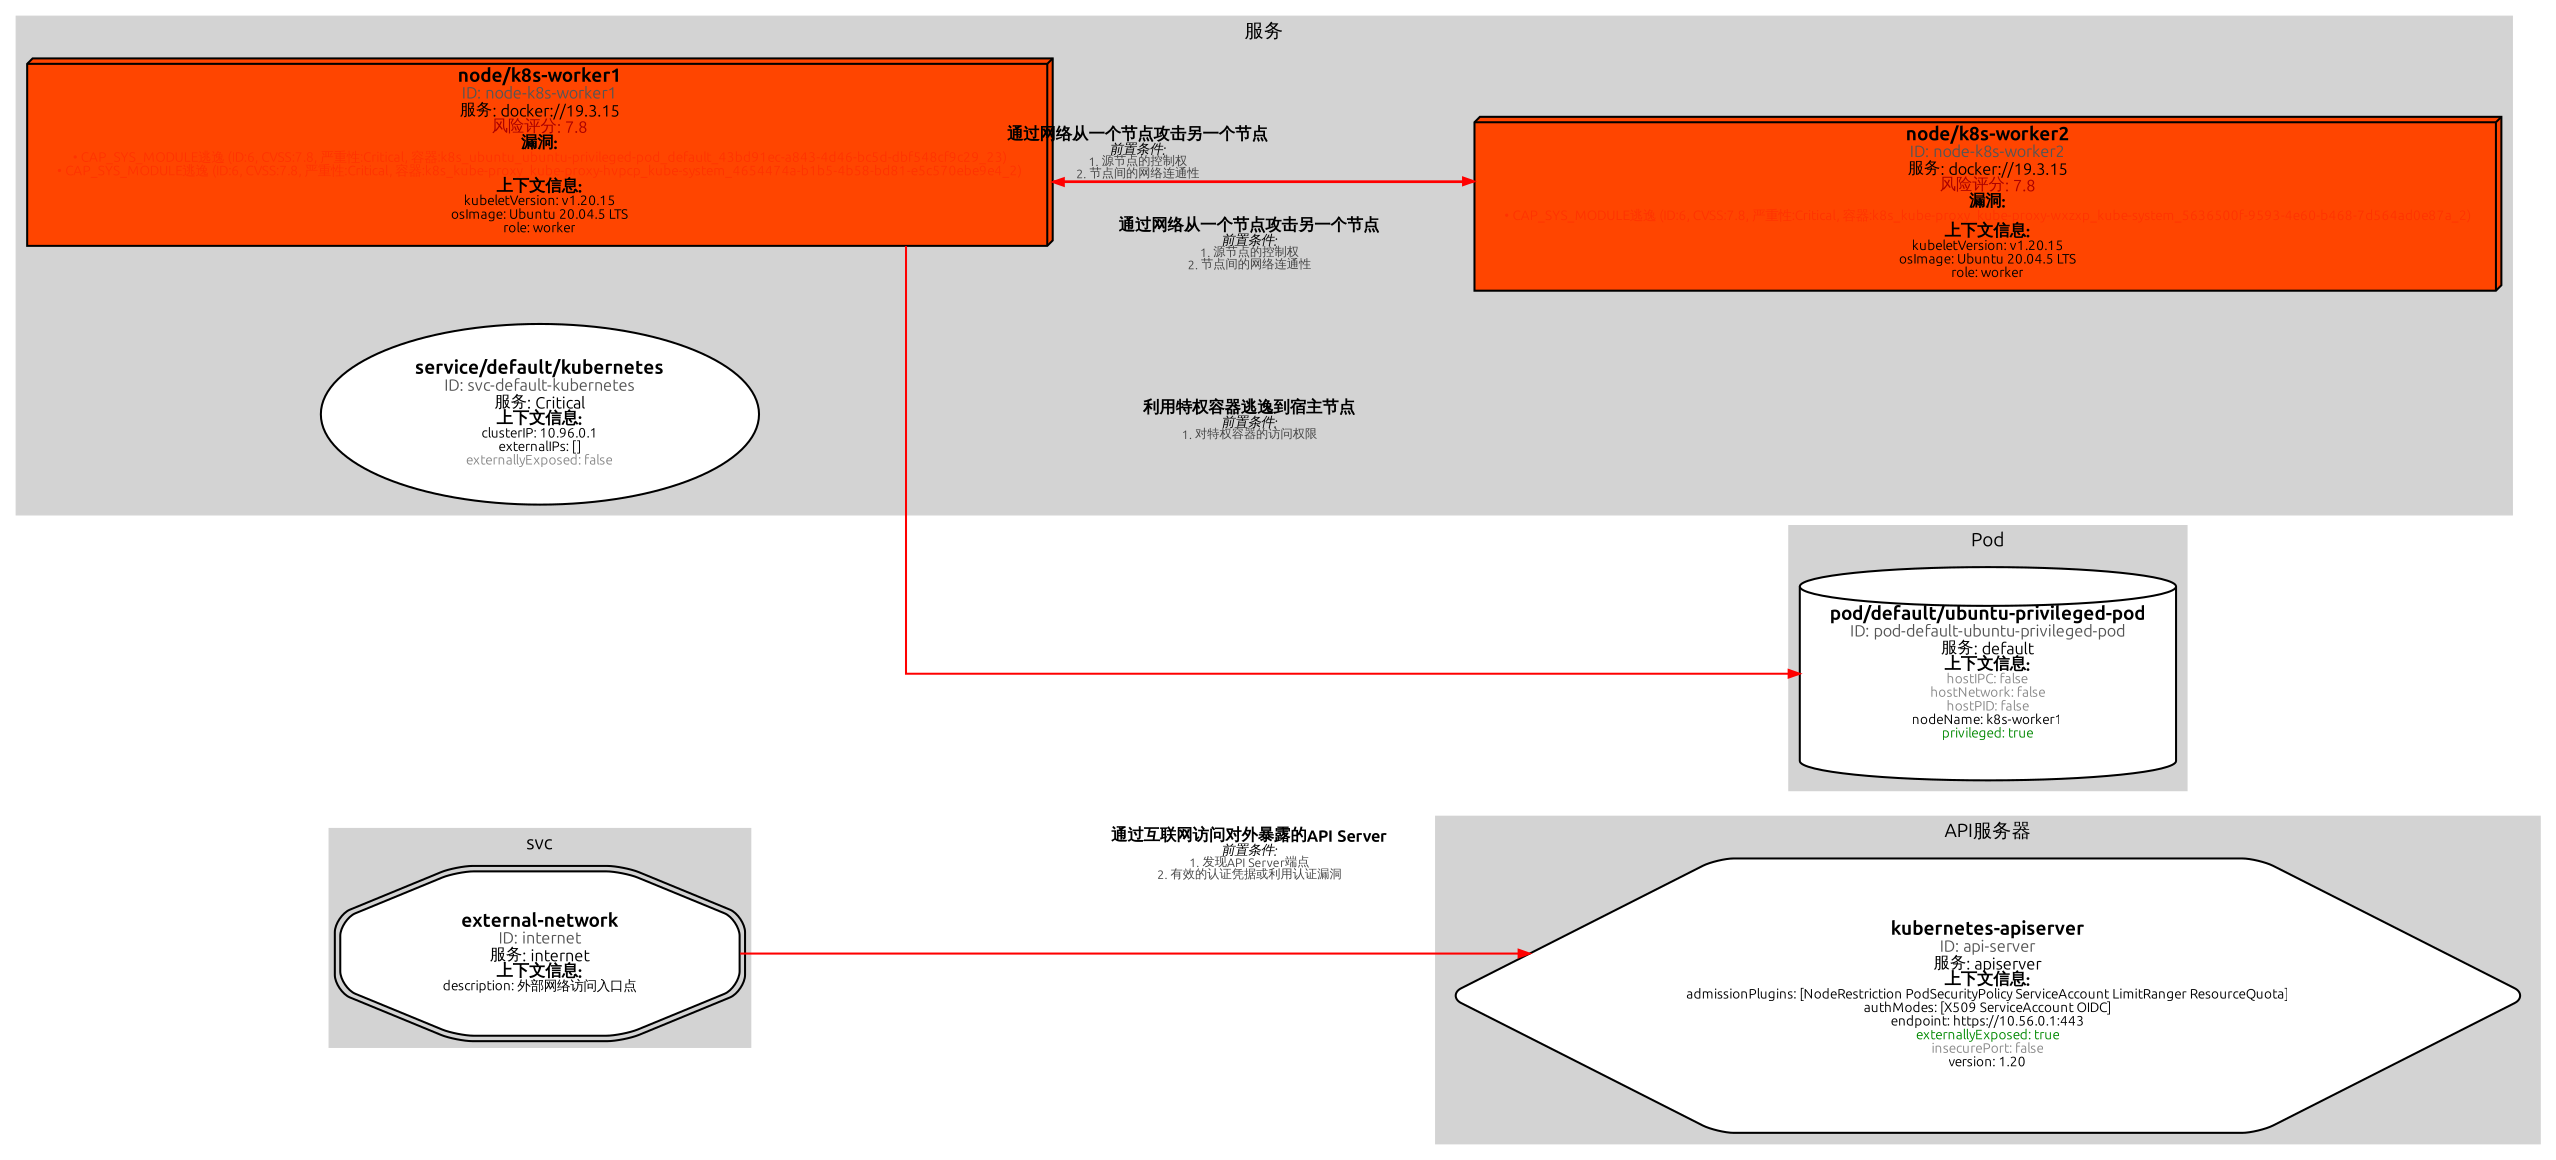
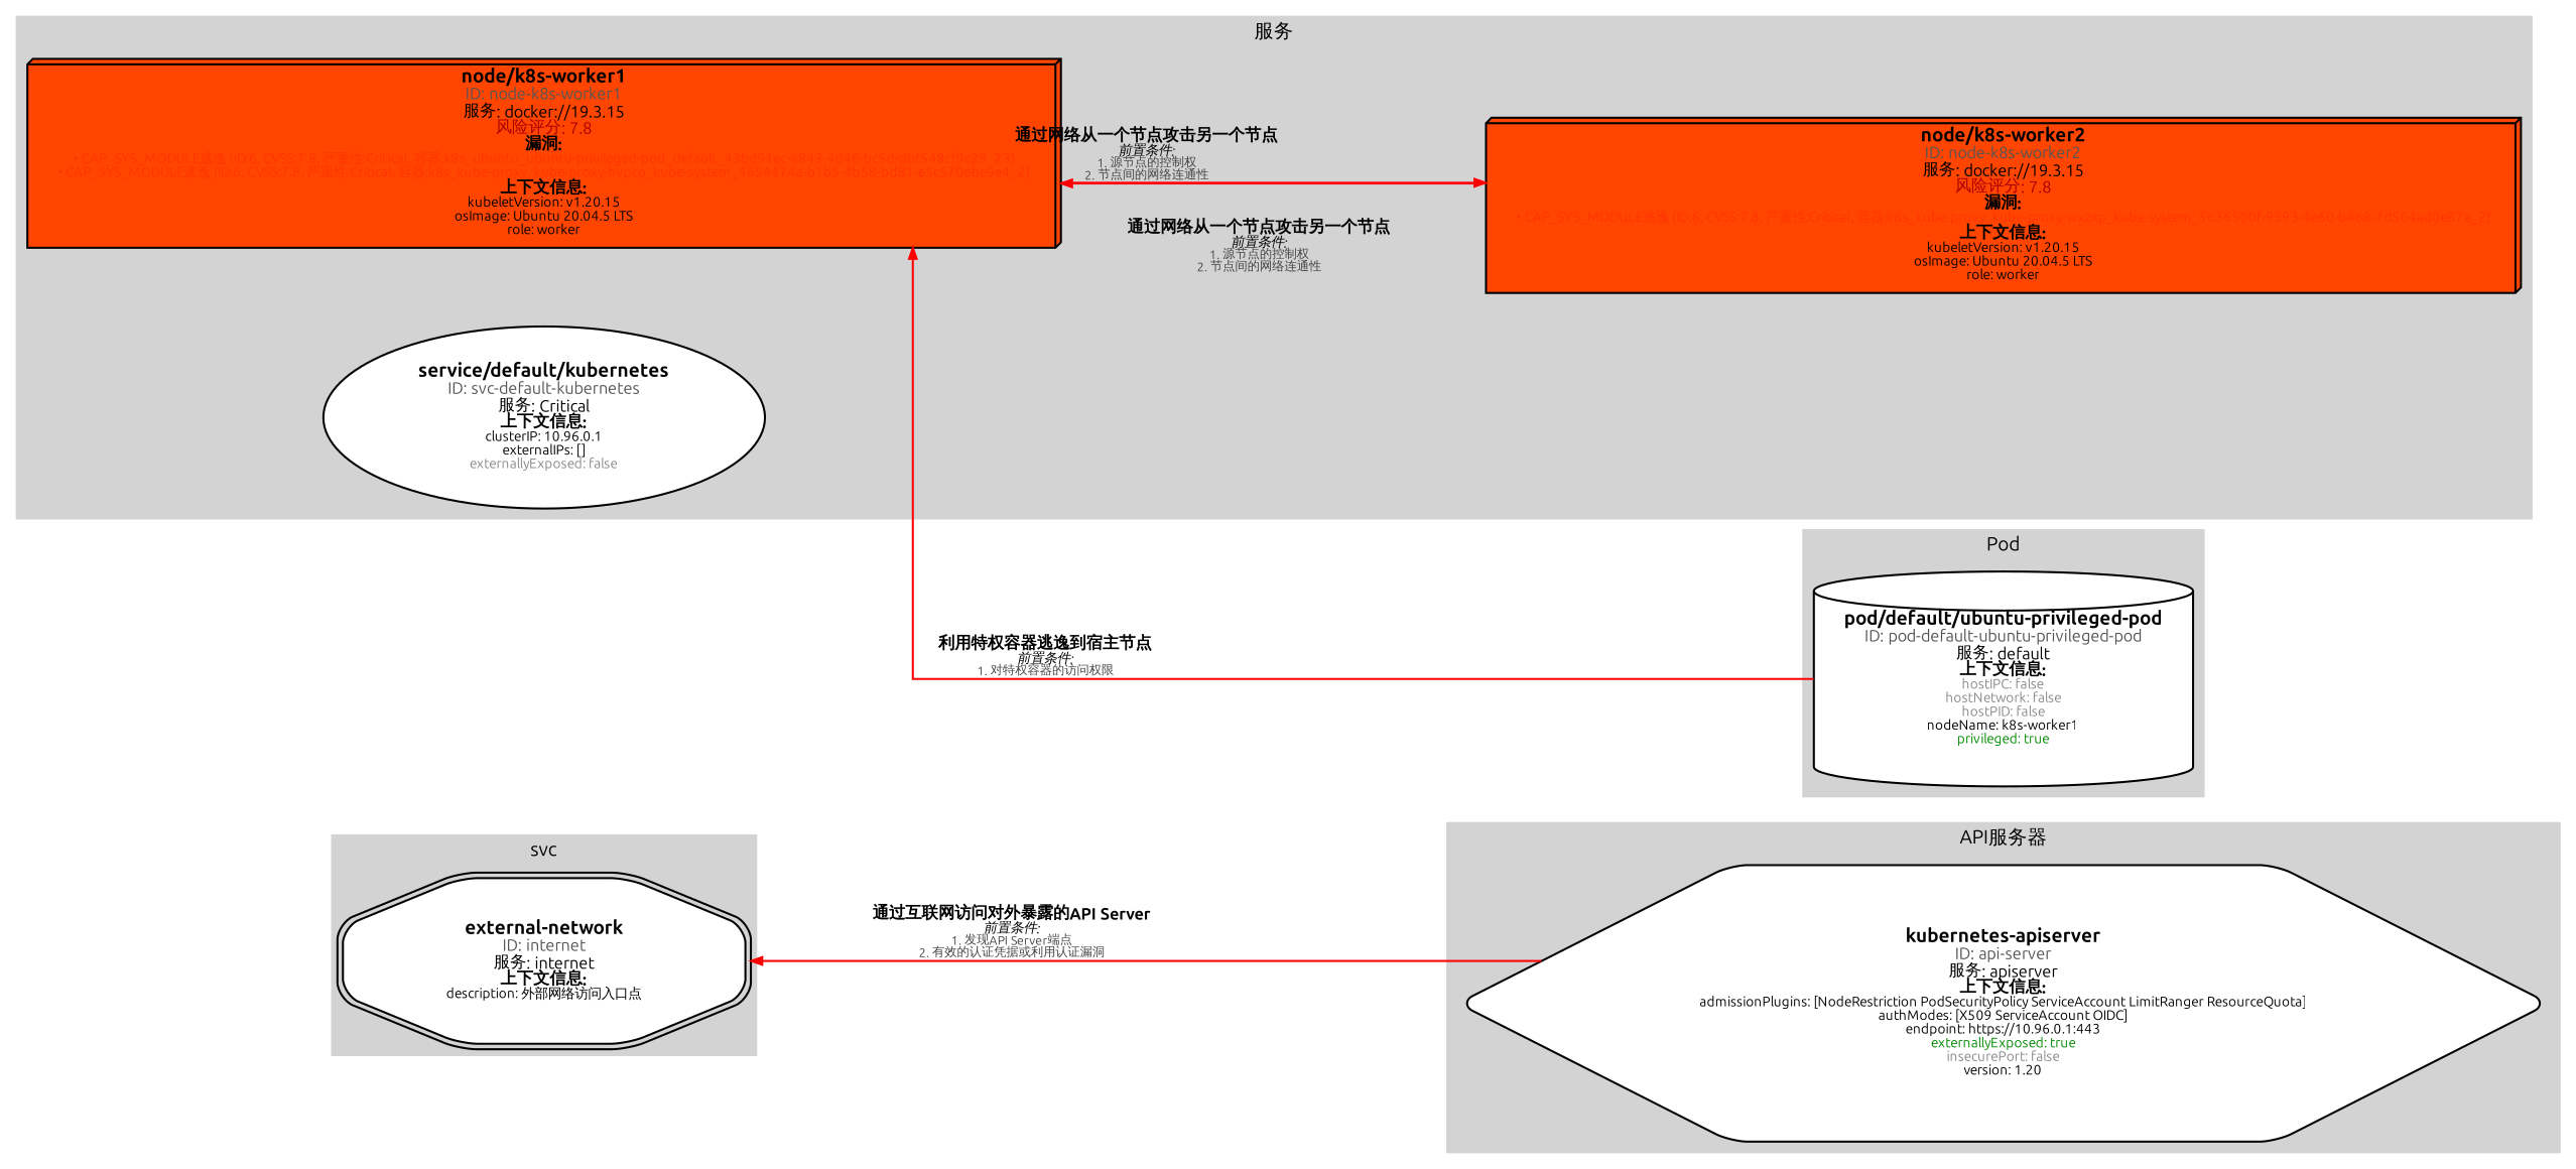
  digraph {
    bgcolor=white
    compound=true
    concentrate=true
    fontname=Ubuntu
    nodesep=0.8
    rankdir=LR
    ranksep=1.2
    splines=ortho
    node [fillcolor="#FFFFFF" fontname=Ubuntu fontsize=12 margin="0.3,0.1" penwidth=1.5 shape=box3d style="filled,rounded"]
    edge [arrowsize=0.8 color="#FF0000" fontname=Ubuntu fontsize=10 penwidth=1.5 style=solid weight=1.0]
    n1 [height=0 label=<<FONT POINT-SIZE="14"><B>external-network</B></FONT><BR/><FONT POINT-SIZE="12" COLOR="#555555">ID: internet</FONT><BR/><FONT POINT-SIZE="12">服务: internet</FONT><BR/><FONT POINT-SIZE="12"><B>上下文信息:</B></FONT><BR/><FONT POINT-SIZE="10">description: 外部网络访问入口点</FONT>> shape=doubleoctagon width=0]
-   n2 [height=0 label=<<FONT POINT-SIZE="14"><B>kubernetes-apiserver</B></FONT><BR/><FONT POINT-SIZE="12" COLOR="#555555">ID: api-server</FONT><BR/><FONT POINT-SIZE="12">服务: apiserver</FONT><BR/><FONT POINT-SIZE="12"><B>上下文信息:</B></FONT><BR/><FONT POINT-SIZE="10">admissionPlugins: [NodeRestriction PodSecurityPolicy ServiceAccount LimitRanger ResourceQuota]</FONT><BR/><FONT POINT-SIZE="10">authModes: [X509 ServiceAccount OIDC]</FONT><BR/><FONT POINT-SIZE="10">endpoint: https://10.56.0.1:443</FONT><BR/><FONT POINT-SIZE="10" COLOR="#008800">externallyExposed: true</FONT><BR/><FONT POINT-SIZE="10" COLOR="#888888">insecurePort: false</FONT><BR/><FONT POINT-SIZE="10">version: 1.20</FONT>> shape=hexagon width=0]
+   n2 [height=0 label=<<FONT POINT-SIZE="14"><B>kubernetes-apiserver</B></FONT><BR/><FONT POINT-SIZE="12" COLOR="#555555">ID: api-server</FONT><BR/><FONT POINT-SIZE="12">服务: apiserver</FONT><BR/><FONT POINT-SIZE="12"><B>上下文信息:</B></FONT><BR/><FONT POINT-SIZE="10">admissionPlugins: [NodeRestriction PodSecurityPolicy ServiceAccount LimitRanger ResourceQuota]</FONT><BR/><FONT POINT-SIZE="10">authModes: [X509 ServiceAccount OIDC]</FONT><BR/><FONT POINT-SIZE="10">endpoint: https://10.96.0.1:443</FONT><BR/><FONT POINT-SIZE="10" COLOR="#008800">externallyExposed: true</FONT><BR/><FONT POINT-SIZE="10" COLOR="#888888">insecurePort: false</FONT><BR/><FONT POINT-SIZE="10">version: 1.20</FONT>> shape=hexagon width=0]
    n3 [fillcolor="#FF4500" height=0 label=<<FONT POINT-SIZE="14"><B>node/k8s-worker1</B></FONT><BR/><FONT POINT-SIZE="12" COLOR="#555555">ID: node-k8s-worker1</FONT><BR/><FONT POINT-SIZE="12">服务: docker://19.3.15</FONT><BR/><FONT COLOR="#AA0000" POINT-SIZE="12">风险评分: 7.8</FONT><BR/><FONT POINT-SIZE="12"><B>漏洞:</B></FONT><BR/><FONT POINT-SIZE="10" COLOR="#FF3300">• CAP_SYS_MODULE逃逸 (ID:6, CVSS:7.8, 严重性:Critical, 容器:k8s_ubuntu_ubuntu-privileged-pod_default_43bd91ec-a843-4d46-bc5d-dbf548cf9c29_23)</FONT><BR/><FONT POINT-SIZE="10" COLOR="#FF3300">• CAP_SYS_MODULE逃逸 (ID:6, CVSS:7.8, 严重性:Critical, 容器:k8s_kube-proxy_kube-proxy-hvpcp_kube-system_4654474a-b1b5-4b58-bd81-e5c570ebe9e4_2)</FONT><BR/><FONT POINT-SIZE="12"><B>上下文信息:</B></FONT><BR/><FONT POINT-SIZE="10">kubeletVersion: v1.20.15</FONT><BR/><FONT POINT-SIZE="10">osImage: Ubuntu 20.04.5 LTS</FONT><BR/><FONT POINT-SIZE="10">role: worker</FONT>> width=0]
    n4 [fillcolor="#FF4500" height=0 label=<<FONT POINT-SIZE="14"><B>node/k8s-worker2</B></FONT><BR/><FONT POINT-SIZE="12" COLOR="#555555">ID: node-k8s-worker2</FONT><BR/><FONT POINT-SIZE="12">服务: docker://19.3.15</FONT><BR/><FONT COLOR="#AA0000" POINT-SIZE="12">风险评分: 7.8</FONT><BR/><FONT POINT-SIZE="12"><B>漏洞:</B></FONT><BR/><FONT POINT-SIZE="10" COLOR="#FF3300">• CAP_SYS_MODULE逃逸 (ID:6, CVSS:7.8, 严重性:Critical, 容器:k8s_kube-proxy_kube-proxy-wxzxp_kube-system_5636500f-9593-4e60-b468-7d564ad0e87a_2)</FONT><BR/><FONT POINT-SIZE="12"><B>上下文信息:</B></FONT><BR/><FONT POINT-SIZE="10">kubeletVersion: v1.20.15</FONT><BR/><FONT POINT-SIZE="10">osImage: Ubuntu 20.04.5 LTS</FONT><BR/><FONT POINT-SIZE="10">role: worker</FONT>> width=0]
    n5 [height=0 label=<<FONT POINT-SIZE="14"><B>service/default/kubernetes</B></FONT><BR/><FONT POINT-SIZE="12" COLOR="#555555">ID: svc-default-kubernetes</FONT><BR/><FONT POINT-SIZE="12">服务: Critical</FONT><BR/><FONT POINT-SIZE="12"><B>上下文信息:</B></FONT><BR/><FONT POINT-SIZE="10">clusterIP: 10.96.0.1</FONT><BR/><FONT POINT-SIZE="10">externalIPs: []</FONT><BR/><FONT POINT-SIZE="10" COLOR="#888888">externallyExposed: false</FONT>> shape=ellipse width=0]
    n6 [height=0 label=<<FONT POINT-SIZE="14"><B>pod/default/ubuntu-privileged-pod</B></FONT><BR/><FONT POINT-SIZE="12" COLOR="#555555">ID: pod-default-ubuntu-privileged-pod</FONT><BR/><FONT POINT-SIZE="12">服务: default</FONT><BR/><FONT POINT-SIZE="12"><B>上下文信息:</B></FONT><BR/><FONT POINT-SIZE="10" COLOR="#888888">hostIPC: false</FONT><BR/><FONT POINT-SIZE="10" COLOR="#888888">hostNetwork: false</FONT><BR/><FONT POINT-SIZE="10" COLOR="#888888">hostPID: false</FONT><BR/><FONT POINT-SIZE="10">nodeName: k8s-worker1</FONT><BR/><FONT POINT-SIZE="10" COLOR="#008800">privileged: true</FONT>> shape=cylinder width=0]
    subgraph cluster_1 {
      color=lightgrey
      fontsize=14
      label=svc
      style=filled
      n1
    }
    subgraph cluster_2 {
      color=lightgrey
      fontsize=14
      label="API服务器"
      style=filled
      n2
    }
    subgraph cluster_3 {
      color=lightgrey
      fontsize=14
      label="服务"
      style=filled
      n3
      n4
      n5
    }
    subgraph cluster_4 {
      color=lightgrey
      fontsize=14
      label=Pod
      style=filled
      n6
    }
-   n1 -> n2 [label=<<FONT POINT-SIZE="12"><B>通过互联网访问对外暴露的API Server</B></FONT><BR/><FONT POINT-SIZE="10"><I>前置条件:</I></FONT><BR/><FONT POINT-SIZE="9" COLOR="#444444">1. 发现API Server端点</FONT><BR/><FONT POINT-SIZE="9" COLOR="#444444">2. 有效的认证凭据或利用认证漏洞</FONT>>]
+   n2 -> n1 [label=<<FONT POINT-SIZE="12"><B>通过互联网访问对外暴露的API Server</B></FONT><BR/><FONT POINT-SIZE="10"><I>前置条件:</I></FONT><BR/><FONT POINT-SIZE="9" COLOR="#444444">1. 发现API Server端点</FONT><BR/><FONT POINT-SIZE="9" COLOR="#444444">2. 有效的认证凭据或利用认证漏洞</FONT>>]
    n3 -> n4 [label=<<FONT POINT-SIZE="12"><B>通过网络从一个节点攻击另一个节点</B></FONT><BR/><FONT POINT-SIZE="10"><I>前置条件:</I></FONT><BR/><FONT POINT-SIZE="9" COLOR="#444444">1. 源节点的控制权</FONT><BR/><FONT POINT-SIZE="9" COLOR="#444444">2. 节点间的网络连通性</FONT>>]
    n4 -> n3 [label=<<FONT POINT-SIZE="12"><B>通过网络从一个节点攻击另一个节点</B></FONT><BR/><FONT POINT-SIZE="10"><I>前置条件:</I></FONT><BR/><FONT POINT-SIZE="9" COLOR="#444444">1. 源节点的控制权</FONT><BR/><FONT POINT-SIZE="9" COLOR="#444444">2. 节点间的网络连通性</FONT>>]
-   n3 -> n6 [label=<<FONT POINT-SIZE="12"><B>利用特权容器逃逸到宿主节点</B></FONT><BR/><FONT POINT-SIZE="10"><I>前置条件:</I></FONT><BR/><FONT POINT-SIZE="9" COLOR="#444444">1. 对特权容器的访问权限</FONT>>]
+   n6 -> n3 [label=<<FONT POINT-SIZE="12"><B>利用特权容器逃逸到宿主节点</B></FONT><BR/><FONT POINT-SIZE="10"><I>前置条件:</I></FONT><BR/><FONT POINT-SIZE="9" COLOR="#444444">1. 对特权容器的访问权限</FONT>>]
  }
